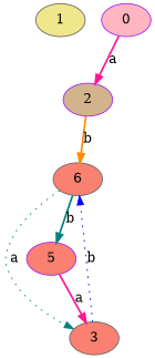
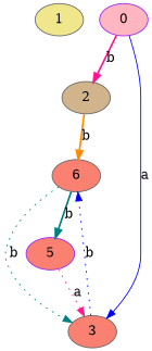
  strict digraph {
    node [color=gray40 fillcolor=salmon style=filled]
    edge [color=teal style=bold]
    1 [fillcolor=khaki]
-   2 [color=purple fillcolor=tan]
+   2 [fillcolor=tan]
    6
    3
    5 [color=purple]
    0 [color=purple fillcolor=lightpink]
    2 -> 6 [color=darkorange label=b]
-   6 -> 3 [label=a style=dotted]
+   6 -> 3 [label=b style=dotted]
    6 -> 5 [label=b]
    3 -> 6 [color=blue label=b style=dotted]
-   5 -> 3 [color=deeppink label=a]
-   0 -> 2 [color=deeppink label=a]
+   5 -> 3 [color=deeppink label=a style=dotted]
+   0 -> 2 [color=deeppink label=b]
+   0 -> 3 [color=blue label=a style=solid]
  }
